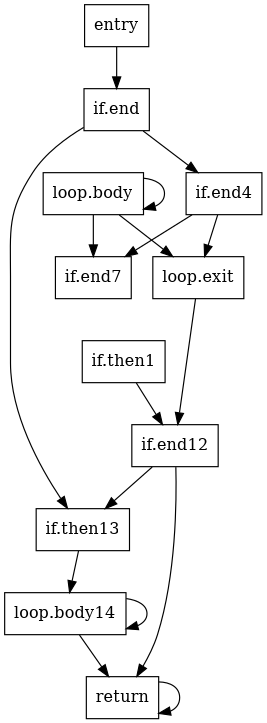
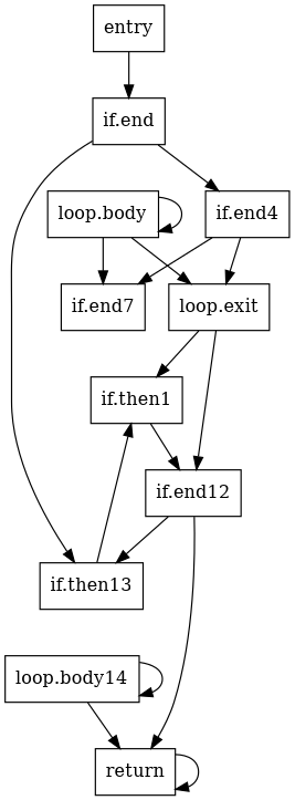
  digraph {
    node [shape=box]
    n1 [label=entry]
    n2 [label="if.end"]
    n3 [label="if.end4"]
    n4 [label="if.then13"]
    n5 [label=return]
    n6 [label="if.end7"]
    n7 [label="loop.exit"]
    n8 [label="loop.body14"]
    n9 [label="if.then1"]
    n10 [label="if.end12"]
    n11 [label="loop.body"]
    n1 -> n2
    n2 -> n3
    n2 -> n4
    n3 -> n6
    n3 -> n7
-   n4 -> n8
+   n4 -> n9
    n5 -> n5
+   n7 -> n9
    n7 -> n10
    n8 -> n5
    n8 -> n8
    n9 -> n10
    n10 -> n4
    n10 -> n5
    n11 -> n6
    n11 -> n7
    n11 -> n11
  }
